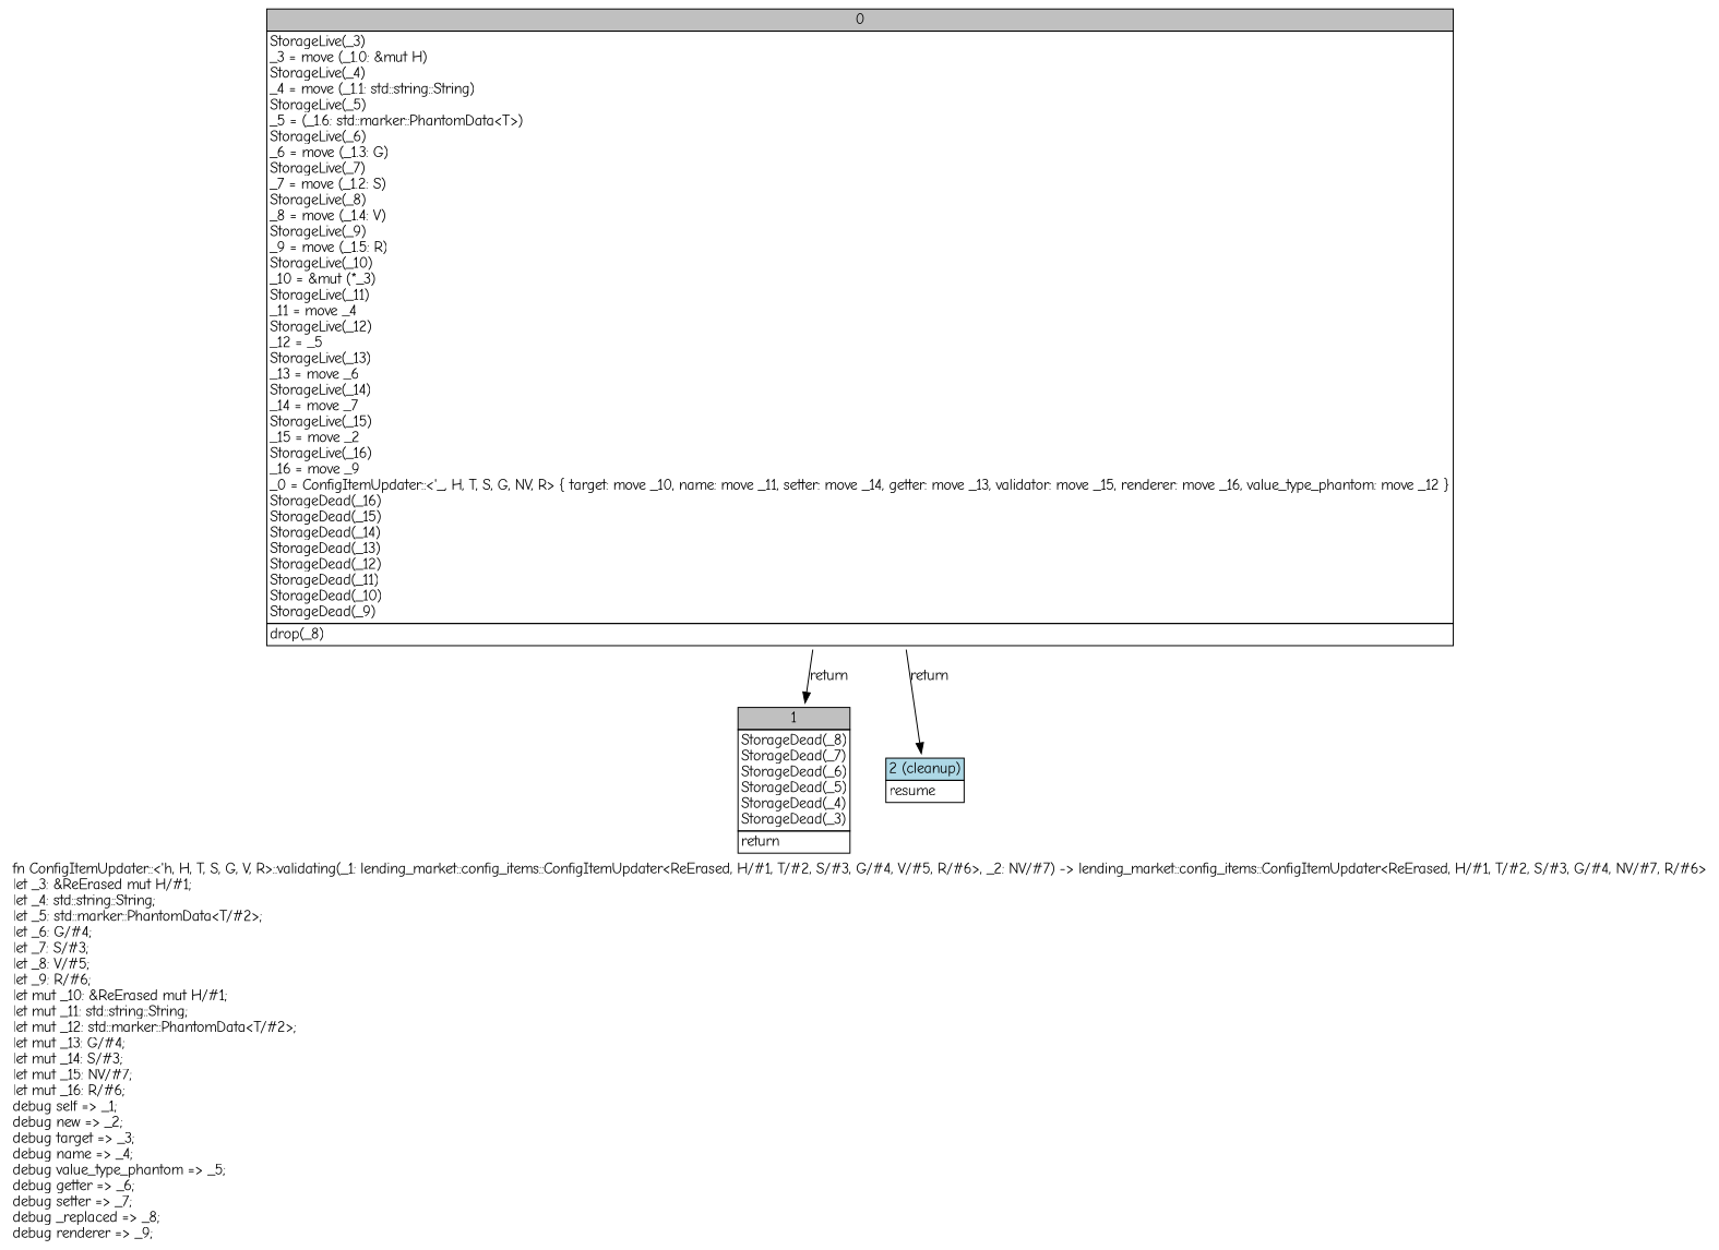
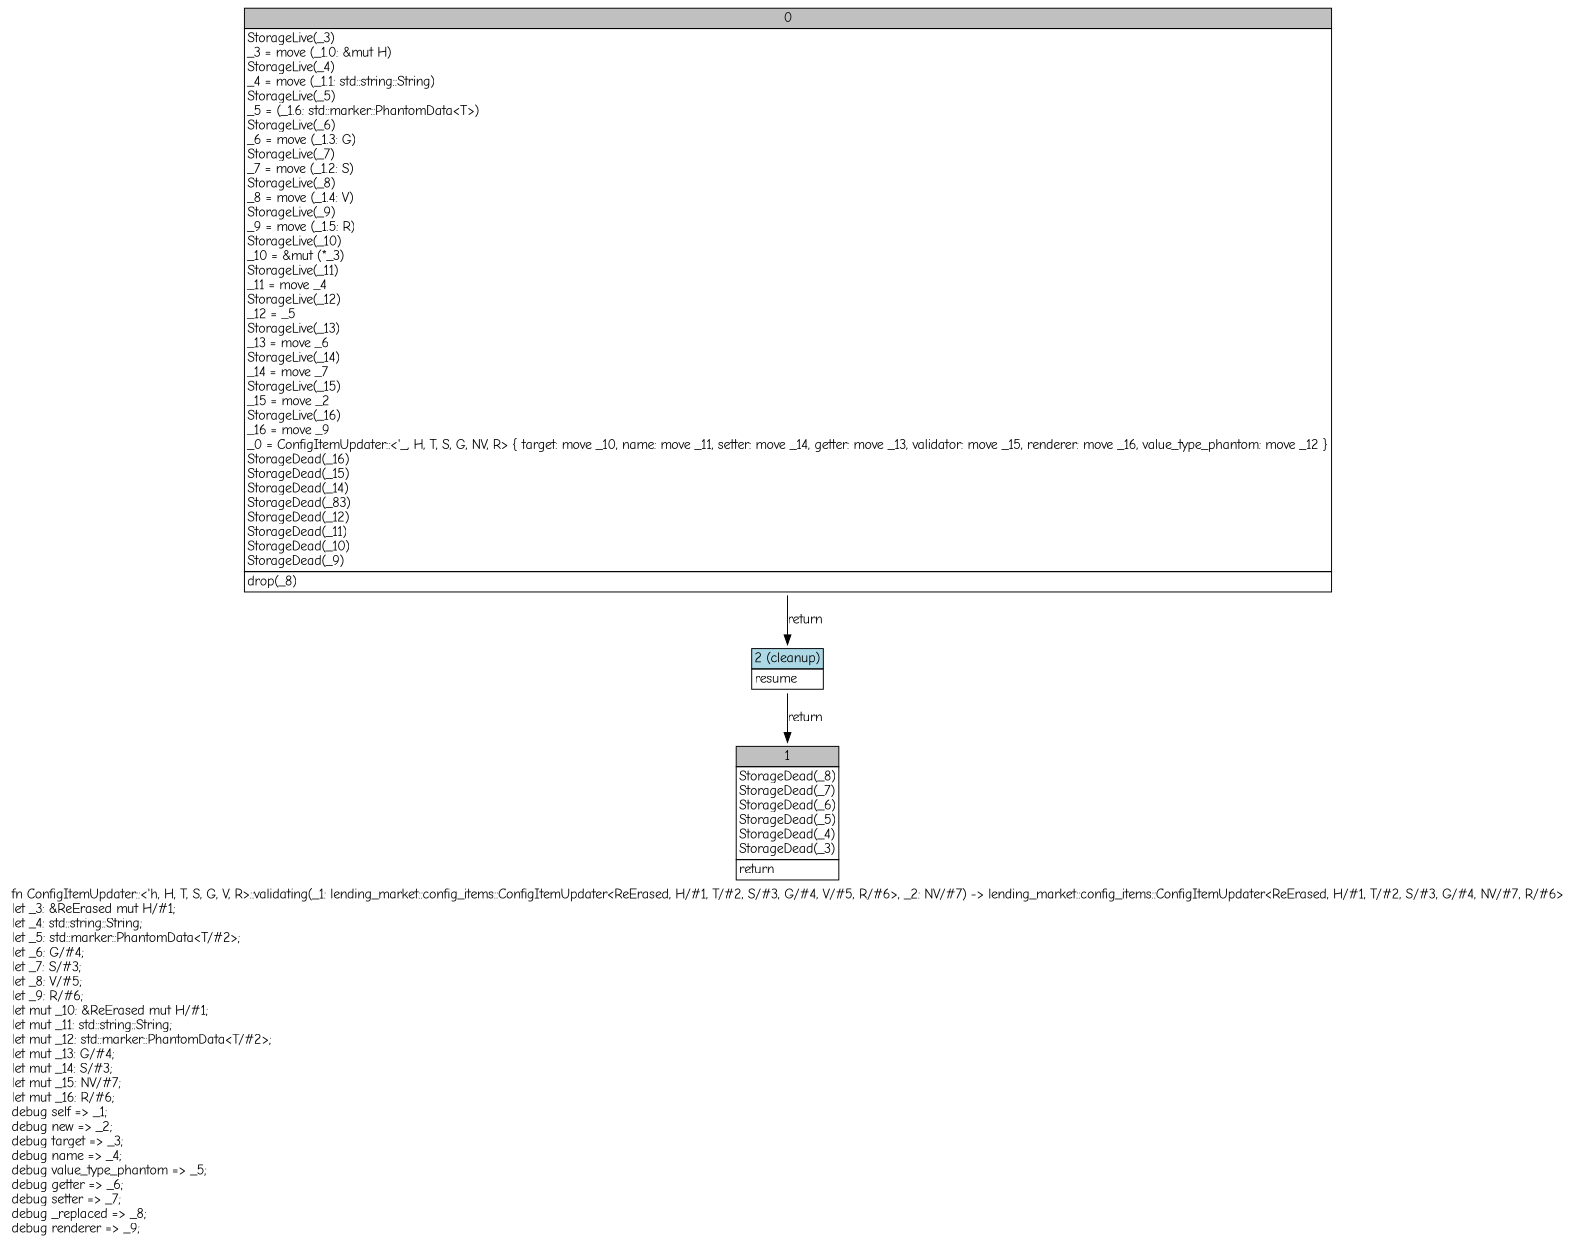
  digraph {
    fontname="Comic Neue"
    label=<fn ConfigItemUpdater::&lt;'h, H, T, S, G, V, R&gt;::validating(_1: lending_market::config_items::ConfigItemUpdater&lt;ReErased, H/#1, T/#2, S/#3, G/#4, V/#5, R/#6&gt;, _2: NV/#7) -&gt; lending_market::config_items::ConfigItemUpdater&lt;ReErased, H/#1, T/#2, S/#3, G/#4, NV/#7, R/#6&gt;<br align="left"/>let _3: &amp;ReErased mut H/#1;<br align="left"/>let _4: std::string::String;<br align="left"/>let _5: std::marker::PhantomData&lt;T/#2&gt;;<br align="left"/>let _6: G/#4;<br align="left"/>let _7: S/#3;<br align="left"/>let _8: V/#5;<br align="left"/>let _9: R/#6;<br align="left"/>let mut _10: &amp;ReErased mut H/#1;<br align="left"/>let mut _11: std::string::String;<br align="left"/>let mut _12: std::marker::PhantomData&lt;T/#2&gt;;<br align="left"/>let mut _13: G/#4;<br align="left"/>let mut _14: S/#3;<br align="left"/>let mut _15: NV/#7;<br align="left"/>let mut _16: R/#6;<br align="left"/>debug self =&gt; _1;<br align="left"/>debug new =&gt; _2;<br align="left"/>debug target =&gt; _3;<br align="left"/>debug name =&gt; _4;<br align="left"/>debug value_type_phantom =&gt; _5;<br align="left"/>debug getter =&gt; _6;<br align="left"/>debug setter =&gt; _7;<br align="left"/>debug _replaced =&gt; _8;<br align="left"/>debug renderer =&gt; _9;<br align="left"/>>
    node [fontname="Comic Neue" shape=none]
    edge [fontname="Comic Neue"]
-   n1 [label=<<table border="0" cellborder="1" cellspacing="0"><tr><td bgcolor="gray" align="center" colspan="1">0</td></tr><tr><td align="left" balign="left">StorageLive(_3)<br/>_3 = move (_1.0: &amp;mut H)<br/>StorageLive(_4)<br/>_4 = move (_1.1: std::string::String)<br/>StorageLive(_5)<br/>_5 = (_1.6: std::marker::PhantomData&lt;T&gt;)<br/>StorageLive(_6)<br/>_6 = move (_1.3: G)<br/>StorageLive(_7)<br/>_7 = move (_1.2: S)<br/>StorageLive(_8)<br/>_8 = move (_1.4: V)<br/>StorageLive(_9)<br/>_9 = move (_1.5: R)<br/>StorageLive(_10)<br/>_10 = &amp;mut (*_3)<br/>StorageLive(_11)<br/>_11 = move _4<br/>StorageLive(_12)<br/>_12 = _5<br/>StorageLive(_13)<br/>_13 = move _6<br/>StorageLive(_14)<br/>_14 = move _7<br/>StorageLive(_15)<br/>_15 = move _2<br/>StorageLive(_16)<br/>_16 = move _9<br/>_0 = ConfigItemUpdater::&lt;'_, H, T, S, G, NV, R&gt; { target: move _10, name: move _11, setter: move _14, getter: move _13, validator: move _15, renderer: move _16, value_type_phantom: move _12 }<br/>StorageDead(_16)<br/>StorageDead(_15)<br/>StorageDead(_14)<br/>StorageDead(_13)<br/>StorageDead(_12)<br/>StorageDead(_11)<br/>StorageDead(_10)<br/>StorageDead(_9)<br/></td></tr><tr><td align="left">drop(_8)</td></tr></table>>]
+   n1 [label=<<table border="0" cellborder="1" cellspacing="0"><tr><td bgcolor="gray" align="center" colspan="1">0</td></tr><tr><td align="left" balign="left">StorageLive(_3)<br/>_3 = move (_1.0: &amp;mut H)<br/>StorageLive(_4)<br/>_4 = move (_1.1: std::string::String)<br/>StorageLive(_5)<br/>_5 = (_1.6: std::marker::PhantomData&lt;T&gt;)<br/>StorageLive(_6)<br/>_6 = move (_1.3: G)<br/>StorageLive(_7)<br/>_7 = move (_1.2: S)<br/>StorageLive(_8)<br/>_8 = move (_1.4: V)<br/>StorageLive(_9)<br/>_9 = move (_1.5: R)<br/>StorageLive(_10)<br/>_10 = &amp;mut (*_3)<br/>StorageLive(_11)<br/>_11 = move _4<br/>StorageLive(_12)<br/>_12 = _5<br/>StorageLive(_13)<br/>_13 = move _6<br/>StorageLive(_14)<br/>_14 = move _7<br/>StorageLive(_15)<br/>_15 = move _2<br/>StorageLive(_16)<br/>_16 = move _9<br/>_0 = ConfigItemUpdater::&lt;'_, H, T, S, G, NV, R&gt; { target: move _10, name: move _11, setter: move _14, getter: move _13, validator: move _15, renderer: move _16, value_type_phantom: move _12 }<br/>StorageDead(_16)<br/>StorageDead(_15)<br/>StorageDead(_14)<br/>StorageDead(_83)<br/>StorageDead(_12)<br/>StorageDead(_11)<br/>StorageDead(_10)<br/>StorageDead(_9)<br/></td></tr><tr><td align="left">drop(_8)</td></tr></table>>]
    n2 [label=<<table border="0" cellborder="1" cellspacing="0"><tr><td bgcolor="gray" align="center" colspan="1">1</td></tr><tr><td align="left" balign="left">StorageDead(_8)<br/>StorageDead(_7)<br/>StorageDead(_6)<br/>StorageDead(_5)<br/>StorageDead(_4)<br/>StorageDead(_3)<br/></td></tr><tr><td align="left">return</td></tr></table>>]
    n3 [label=<<table border="0" cellborder="1" cellspacing="0"><tr><td bgcolor="lightblue" align="center" colspan="1">2 (cleanup)</td></tr><tr><td align="left">resume</td></tr></table>>]
-   n1 -> n2 [label=return]
+   n3 -> n2 [label=return]
    n1 -> n3 [label=return]
  }
